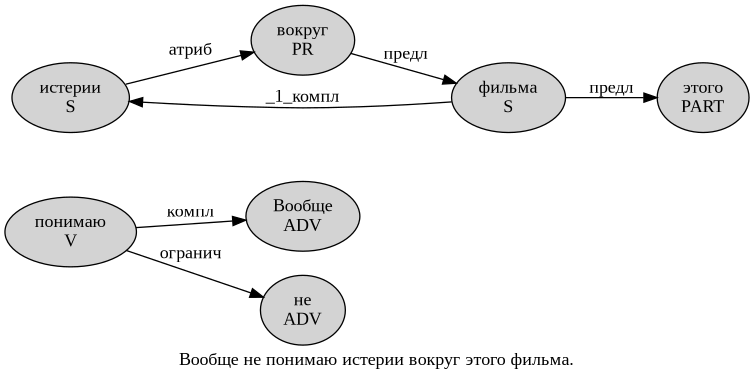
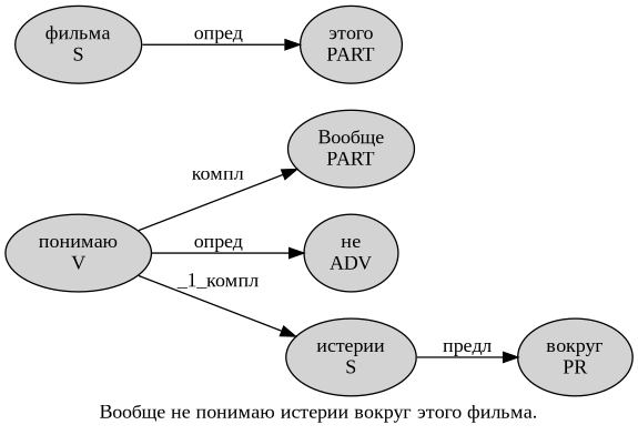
  digraph {
    fontname="Liberation Serif"
    label="Вообще не понимаю истерии вокруг этого фильма."
    rankdir=LR
    node [fillcolor=lightgray fontname="Liberation Serif" penwidth=1 shape=ellipse style=filled]
    edge [fontname="Liberation Serif"]
-   n1 [label="Вообще\nADV"]
+   n1 [label="Вообще\nPART"]
    n2 [label="не\nADV"]
    n3 [label="понимаю\nV"]
    n4 [label="истерии\nS"]
    n5 [label="вокруг\nPR"]
    n6 [label="фильма\nS"]
    n7 [label="этого\nPART"]
    n3 -> n1 [label="компл"]
-   n3 -> n2 [label="огранич"]
-   n6 -> n4 [label="_1_компл"]
-   n4 -> n5 [label="атриб"]
-   n5 -> n6 [label="предл"]
-   n6 -> n7 [label="предл"]
+   n3 -> n2 [label="опред"]
+   n3 -> n4 [label="_1_компл"]
+   n4 -> n5 [label="предл"]
+   n6 -> n7 [label="опред"]
  }
